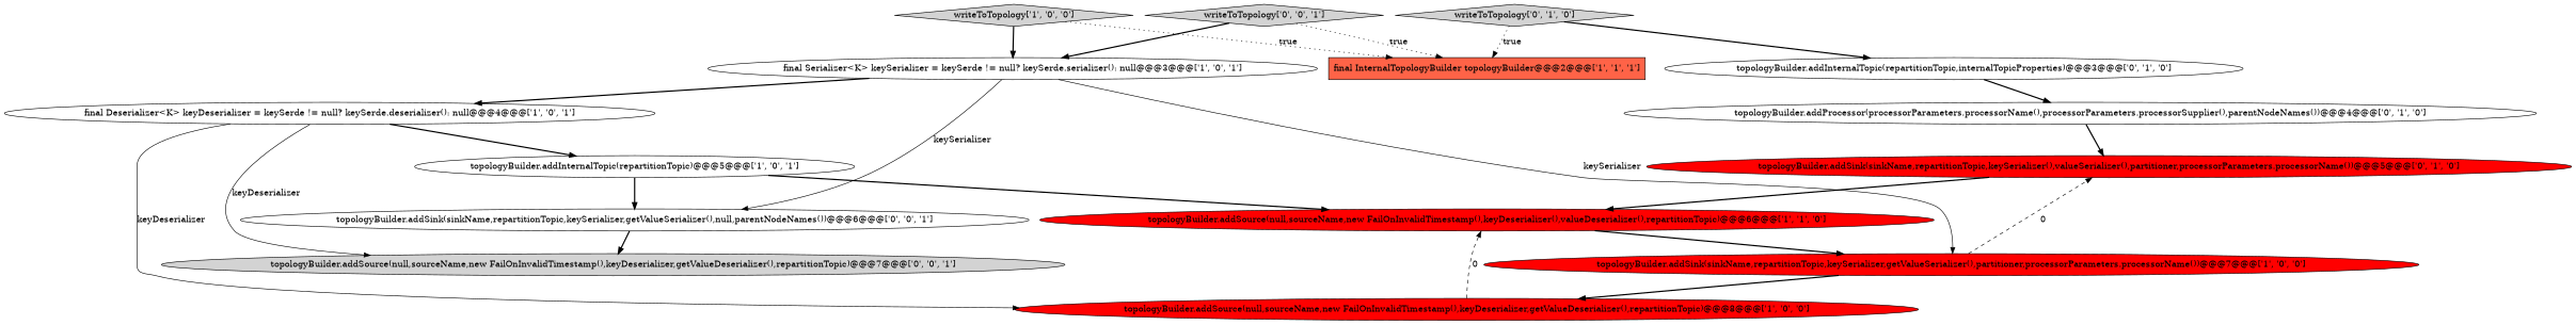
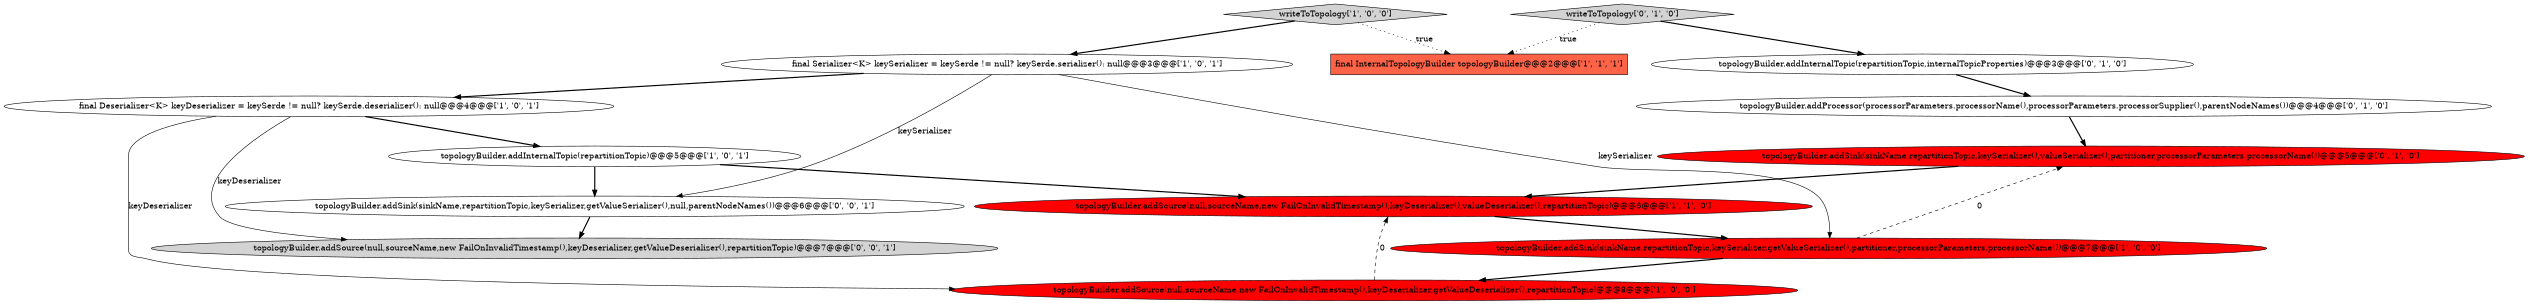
  digraph {
    node [fillcolor=white shape=ellipse style=filled]
    edge [style=bold]
    n1 [label="topologyBuilder.addProcessor(processorParameters.processorName(),processorParameters.processorSupplier(),parentNodeNames())@@@4@@@['0', '1', '0']"]
    n2 [fillcolor=red label="topologyBuilder.addSink(sinkName,repartitionTopic,keySerializer(),valueSerializer(),partitioner,processorParameters.processorName())@@@5@@@['0', '1', '0']"]
    n3 [fillcolor=lightgray label="topologyBuilder.addSource(null,sourceName,new FailOnInvalidTimestamp(),keyDeserializer,getValueDeserializer(),repartitionTopic)@@@7@@@['0', '0', '1']"]
    n4 [label="topologyBuilder.addSink(sinkName,repartitionTopic,keySerializer,getValueSerializer(),null,parentNodeNames())@@@6@@@['0', '0', '1']"]
    n5 [label="topologyBuilder.addInternalTopic(repartitionTopic,internalTopicProperties)@@@3@@@['0', '1', '0']"]
    n6 [label="final Serializer<K> keySerializer = keySerde != null? keySerde.serializer(): null@@@3@@@['1', '0', '1']"]
    n7 [fillcolor=red label="topologyBuilder.addSink(sinkName,repartitionTopic,keySerializer,getValueSerializer(),partitioner,processorParameters.processorName())@@@7@@@['1', '0', '0']"]
    n8 [label="final Deserializer<K> keyDeserializer = keySerde != null? keySerde.deserializer(): null@@@4@@@['1', '0', '1']"]
-   n9 [fillcolor=lightgray label="writeToTopology['0', '0', '1']" shape=diamond]
    n10 [fillcolor=tomato label="final InternalTopologyBuilder topologyBuilder@@@2@@@['1', '1', '1']" shape=box]
    n11 [fillcolor=lightgray label="writeToTopology['1', '0', '0']" shape=diamond]
    n12 [label="topologyBuilder.addInternalTopic(repartitionTopic)@@@5@@@['1', '0', '1']"]
    n13 [fillcolor=red label="topologyBuilder.addSource(null,sourceName,new FailOnInvalidTimestamp(),keyDeserializer(),valueDeserializer(),repartitionTopic)@@@6@@@['1', '1', '0']"]
    n14 [fillcolor=red label="topologyBuilder.addSource(null,sourceName,new FailOnInvalidTimestamp(),keyDeserializer,getValueDeserializer(),repartitionTopic)@@@8@@@['1', '0', '0']"]
    n15 [fillcolor=lightgray label="writeToTopology['0', '1', '0']" shape=diamond]
    n1 -> n2
    n2 -> n13
    n4 -> n3
    n5 -> n1
    n6 -> n4 [label=keySerializer style=solid]
    n6 -> n7 [label=keySerializer style=solid]
    n6 -> n8
    n7 -> n2 [label=0 style=dashed]
    n7 -> n14
    n8 -> n3 [label=keyDeserializer style=solid]
    n8 -> n12
    n8 -> n14 [label=keyDeserializer style=solid]
-   n9 -> n6
-   n9 -> n10 [label=true style=dotted]
    n11 -> n6
    n11 -> n10 [label=true style=dotted]
    n12 -> n4
    n12 -> n13
    n13 -> n7
    n14 -> n13 [label=0 style=dashed]
    n15 -> n5
    n15 -> n10 [label=true style=dotted]
  }
